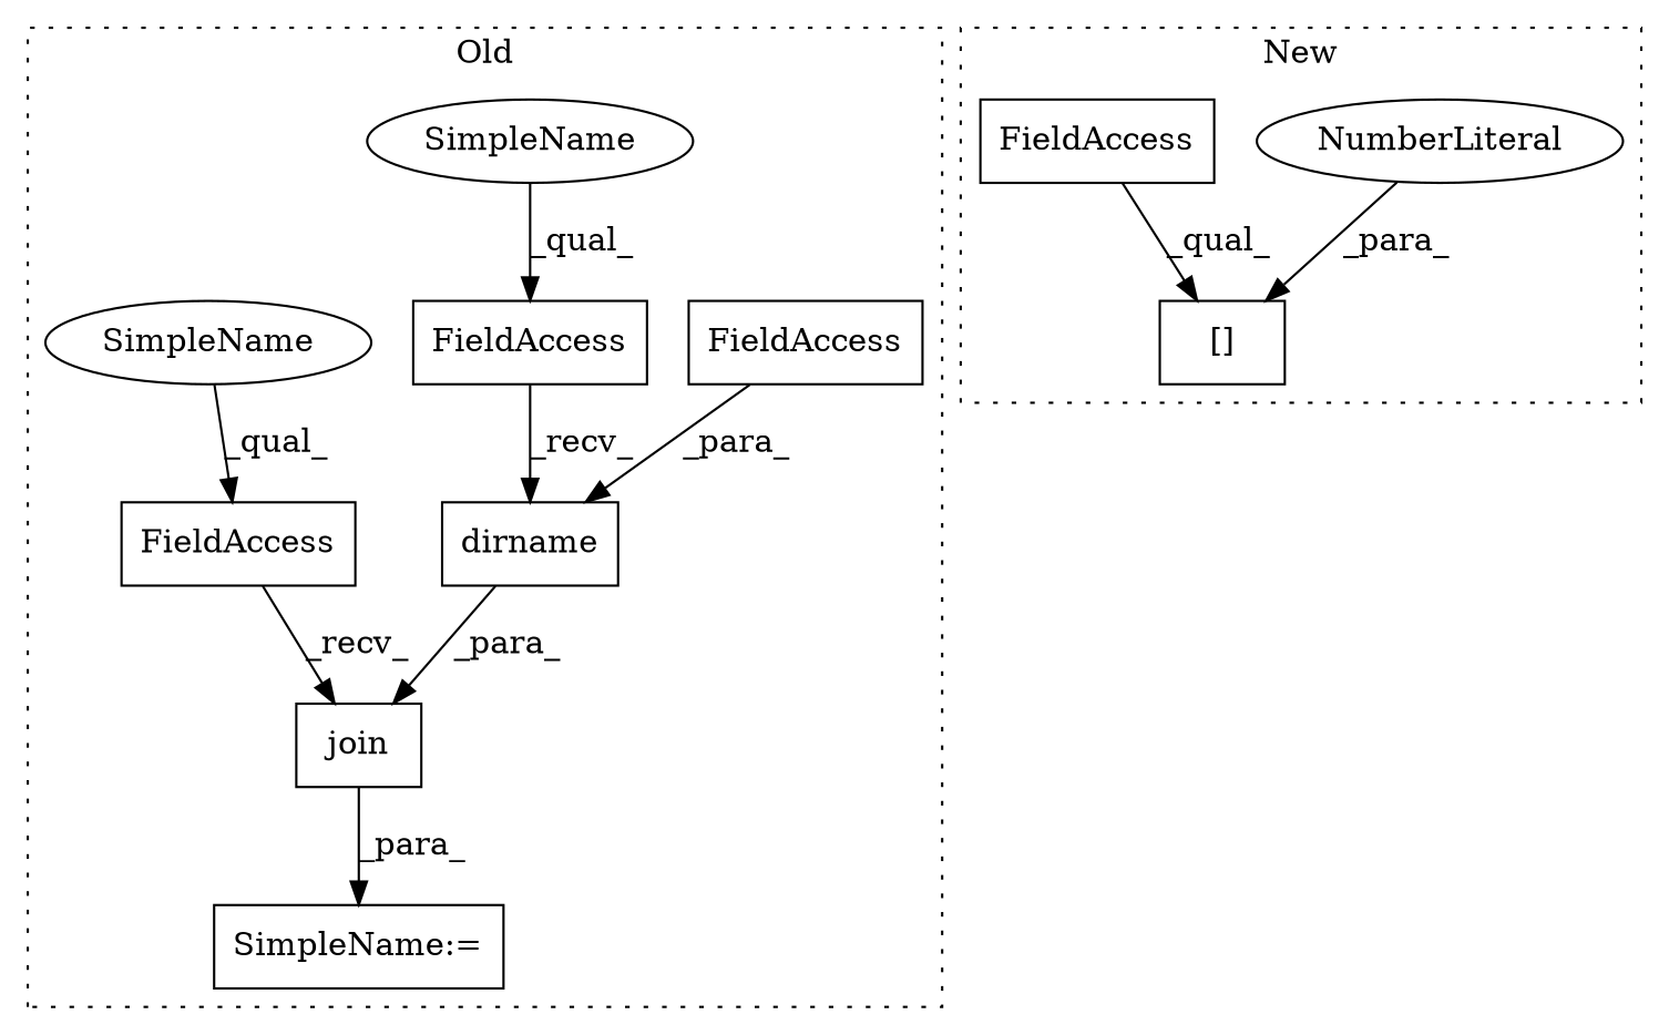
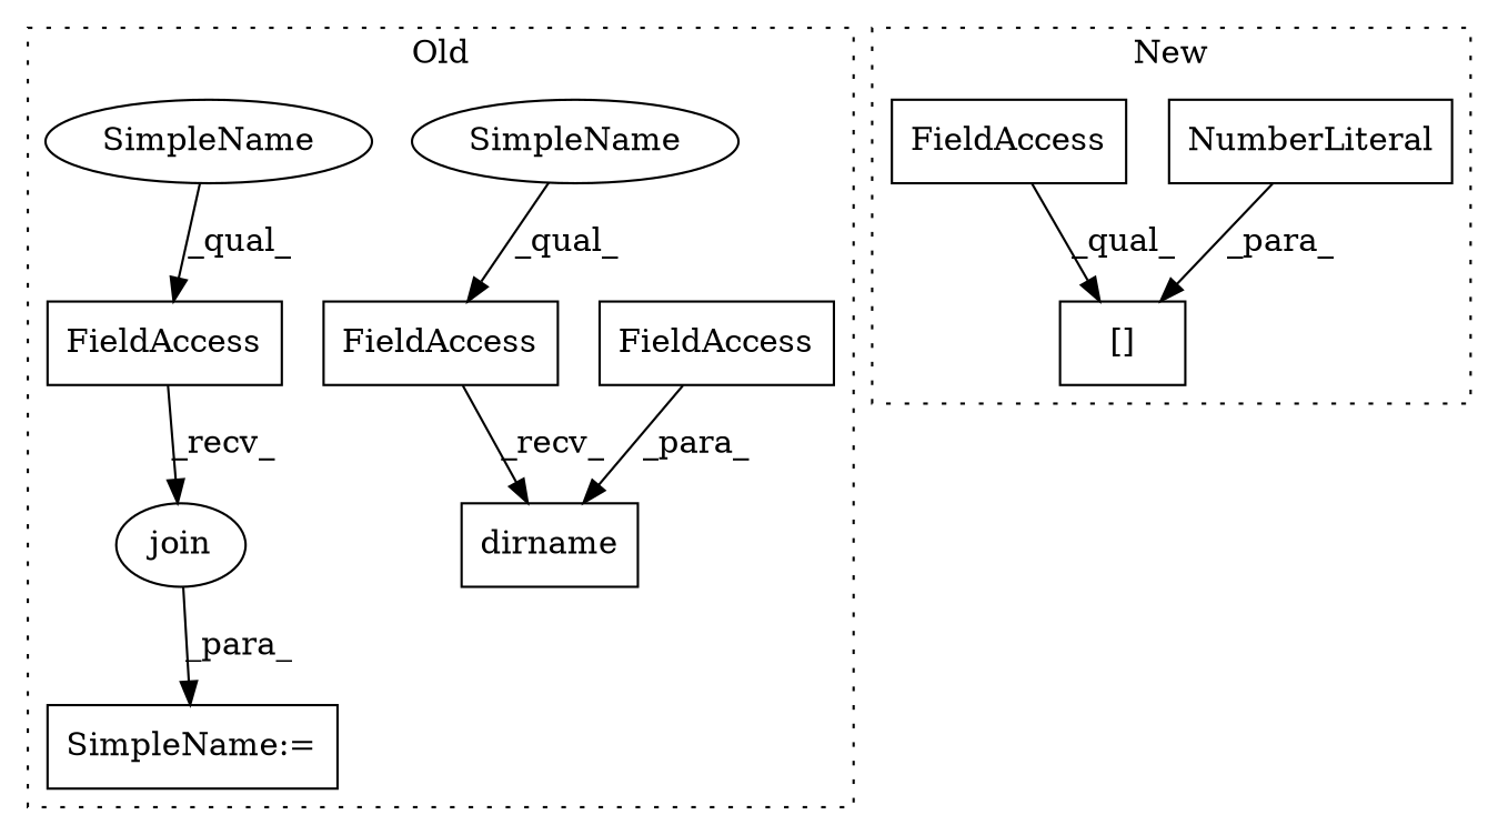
  digraph {
    node [a=22 l=7 s=2062 shape=box]
    n1 [a=32 l="8,1" label=dirname s="2070,2089"]
    n2 [label=FieldAccess]
    n3 [a=7 l=1 label="SimpleName:=" s=2048]
    n4 [label=FieldAccess s=2049]
    n5 [l=11 label=FieldAccess s=2078]
-   n6 [a=32 l="5,1" label=join s="2057,2103"]
+   n6 [a=32 l="5,1" label=join s="2057,2103" shape=ellipse]
    n7 [a=42 l=2 label=SimpleName shape=ellipse]
    n8 [a=42 l=2 label=SimpleName s=2049 shape=ellipse]
    n9 [a=2 l="9,1" label="[]" s="4061,4071"]
-   n10 [a=34 l=1 label=NumberLiteral s=4070 shape=ellipse]
+   n10 [a=34 l=1 label=NumberLiteral s=4070]
    n11 [l=8 label=FieldAccess s=4061]
    subgraph cluster_1 {
      label=Old
      style=dotted
      n1
      n2
      n3
      n4
      n5
      n6
      n7
      n8
    }
    subgraph cluster_2 {
      label=New
      style=dotted
      n9
      n10
      n11
    }
-   n1 -> n6 [label=_para_]
    n2 -> n1 [label=_recv_]
    n4 -> n6 [label=_recv_]
    n5 -> n1 [label=_para_]
    n6 -> n3 [label=_para_]
    n7 -> n2 [label=_qual_]
    n8 -> n4 [label=_qual_]
    n10 -> n9 [label=_para_]
    n11 -> n9 [label=_qual_]
  }
